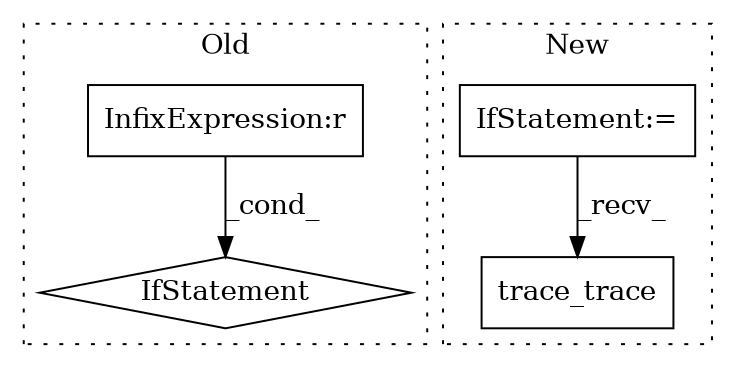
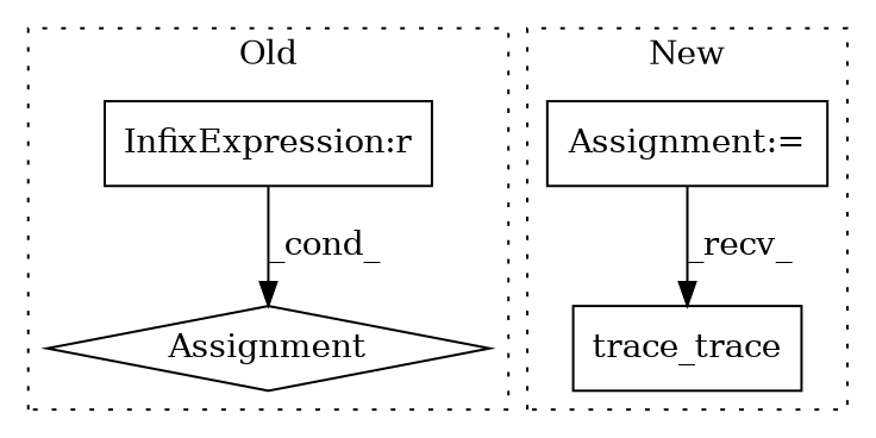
  digraph {
    node [shape=box]
-   n1 [a=25 l="4,2" label=IfStatement s="5231,5287" shape=diamond]
+   n1 [a=25 l="4,2" label=Assignment s="5231,5287" shape=diamond]
    n2 [a=27 l=4 label="InfixExpression:r" s=5268]
    n3 [a=32 l=11 label=trace_trace s=5343]
-   n4 [a=7 l=3 label="IfStatement:=" s=2185]
+   n4 [a=7 l=3 label="Assignment:=" s=2185]
    subgraph cluster_1 {
      label=Old
      style=dotted
      n1
      n2
    }
    subgraph cluster_2 {
      label=New
      style=dotted
      n3
      n4
    }
    n2 -> n1 [label=_cond_]
    n4 -> n3 [label=_recv_]
  }
